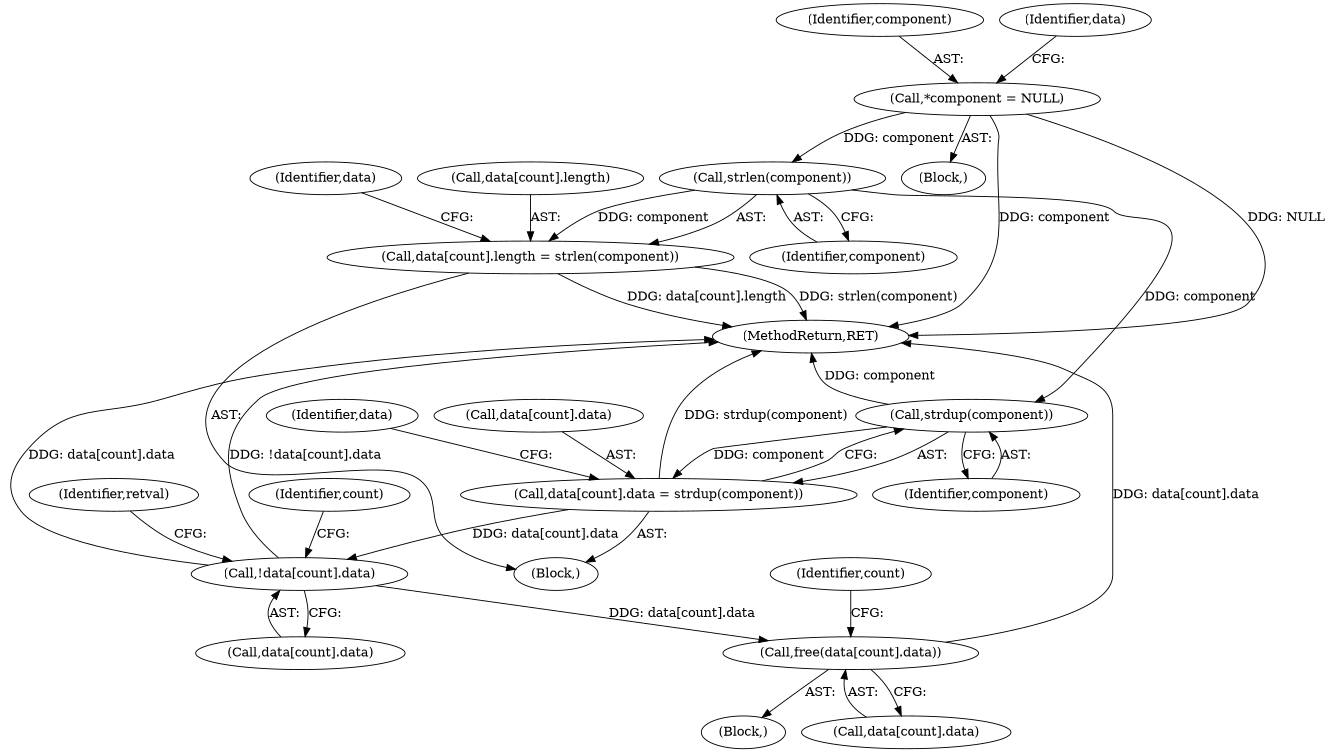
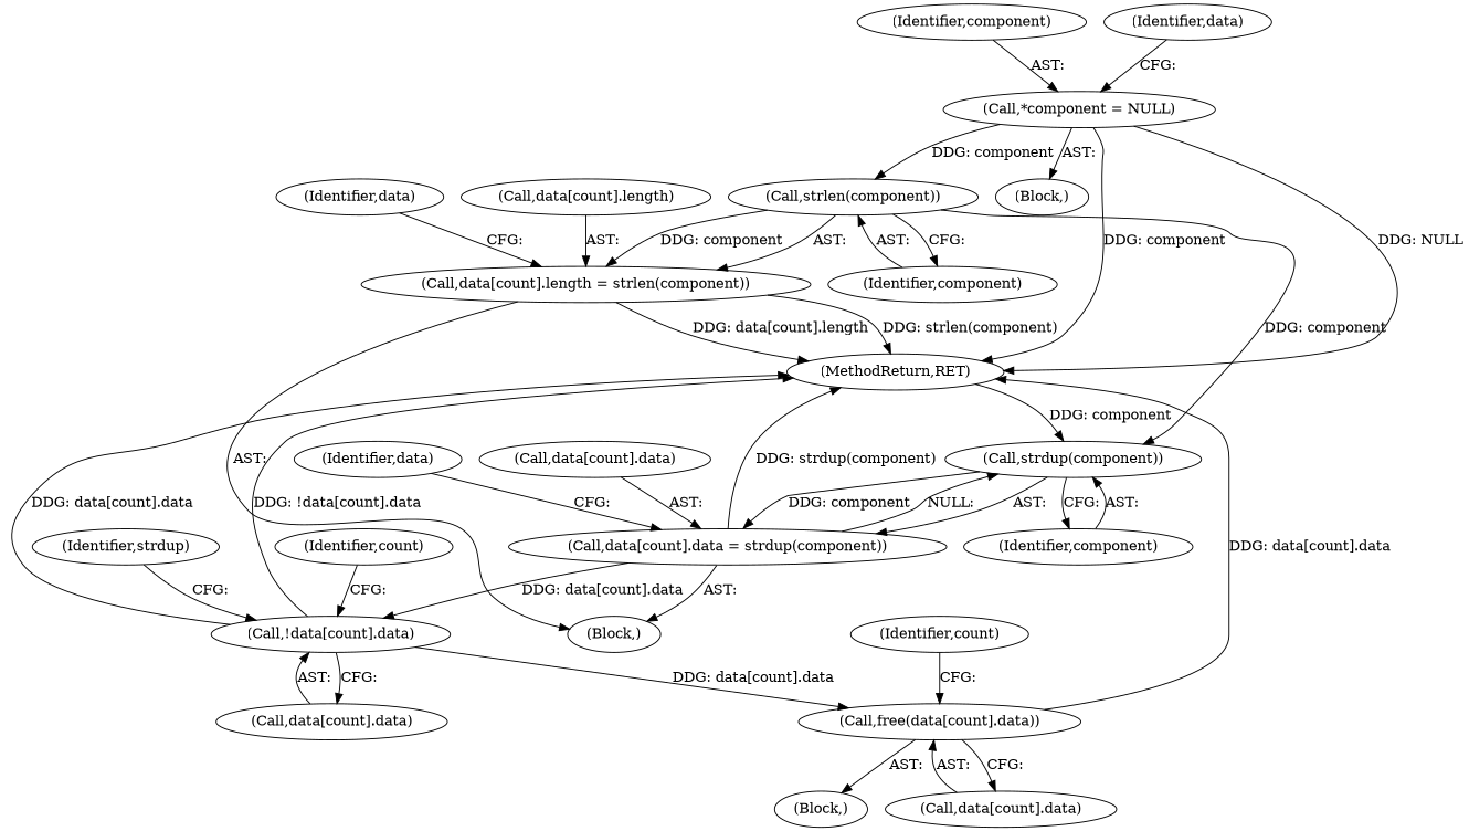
  digraph {
    n1 [label="(Call,strlen(component))"]
    n2 [label="(Call,data[count].length = strlen(component))"]
    n3 [label="(Call,strdup(component))"]
    n4 [label="(Identifier,component)"]
    n5 [label="(MethodReturn,RET)"]
    n6 [label="(Block,)"]
    n7 [label="(Call,data[count].data = strdup(component))"]
    n8 [label="(Identifier,component)"]
    n9 [label="(Call,*component = NULL)"]
    n10 [label="(Block,)"]
    n11 [label="(Call,!data[count].data)"]
    n12 [label="(Call,free(data[count].data))"]
    n13 [label="(Call,data[count].data)"]
    n14 [label="(Block,)"]
    n15 [label="(Call,data[count].data)"]
    n16 [label="(Identifier,data)"]
    n17 [label="(Identifier,count)"]
    n18 [label="(Call,data[count].length)"]
    n19 [label="(Call,data[count].data)"]
    n20 [label="(Identifier,component)"]
-   n21 [label="(Identifier,retval)"]
+   n21 [label="(Identifier,strdup)"]
    n22 [label="(Identifier,data)"]
    n23 [label="(Identifier,data)"]
    n24 [label="(Identifier,count)"]
    n1 -> n2 [label="AST: "]
    n1 -> n2 [label="DDG: component"]
    n1 -> n3 [label="DDG: component"]
    n1 -> n4 [label="CFG: "]
    n2 -> n5 [label="DDG: data[count].length"]
    n2 -> n5 [label="DDG: strlen(component)"]
    n2 -> n6 [label="AST: "]
-   n3 -> n5 [label="DDG: component"]
+   n5 -> n3 [label="DDG: component"]
    n3 -> n7 [label="AST: "]
    n3 -> n7 [label="DDG: component"]
    n3 -> n8 [label="CFG: "]
    n4 -> n1 [label="AST: "]
-   n7 -> n3 [label="CFG: "]
+   n7 -> n3 [label="NULL: "]
    n7 -> n5 [label="DDG: strdup(component)"]
    n7 -> n6 [label="AST: "]
    n7 -> n11 [label="DDG: data[count].data"]
    n8 -> n3 [label="AST: "]
    n9 -> n1 [label="DDG: component"]
    n9 -> n5 [label="DDG: NULL"]
    n9 -> n5 [label="DDG: component"]
    n9 -> n10 [label="AST: "]
    n11 -> n5 [label="DDG: !data[count].data"]
    n11 -> n5 [label="DDG: data[count].data"]
    n11 -> n12 [label="DDG: data[count].data"]
    n11 -> n13 [label="CFG: "]
    n12 -> n5 [label="DDG: data[count].data"]
    n12 -> n14 [label="AST: "]
    n12 -> n15 [label="CFG: "]
    n13 -> n11 [label="AST: "]
    n15 -> n12 [label="AST: "]
    n16 -> n7 [label="CFG: "]
    n17 -> n12 [label="CFG: "]
    n18 -> n2 [label="AST: "]
    n19 -> n7 [label="AST: "]
    n20 -> n9 [label="AST: "]
    n21 -> n11 [label="CFG: "]
    n22 -> n2 [label="CFG: "]
    n23 -> n9 [label="CFG: "]
    n24 -> n11 [label="CFG: "]
  }
